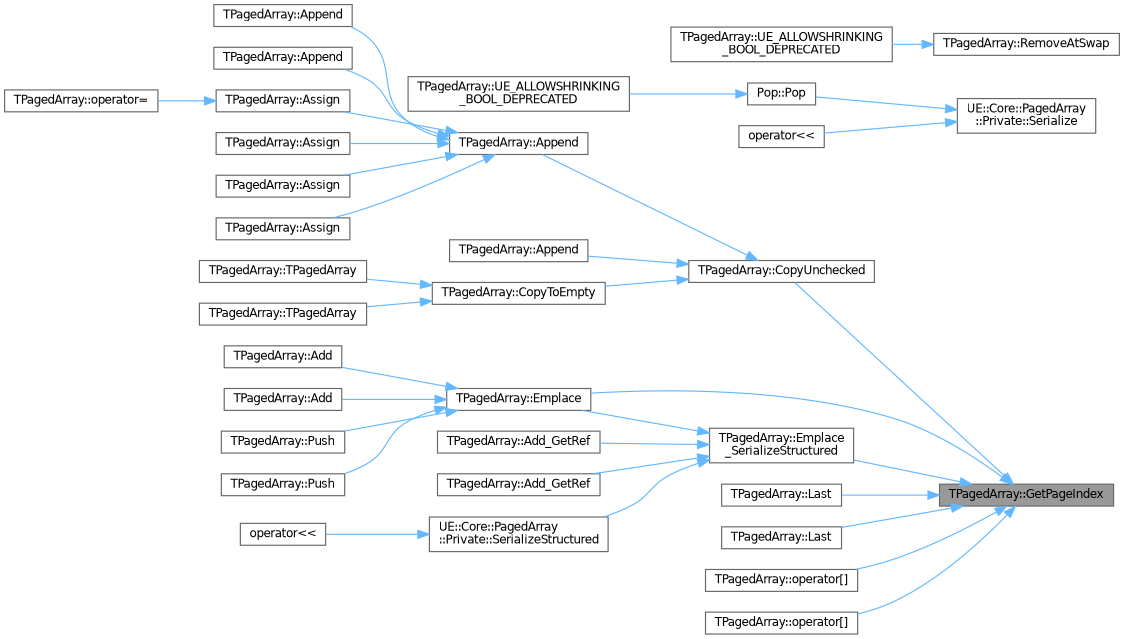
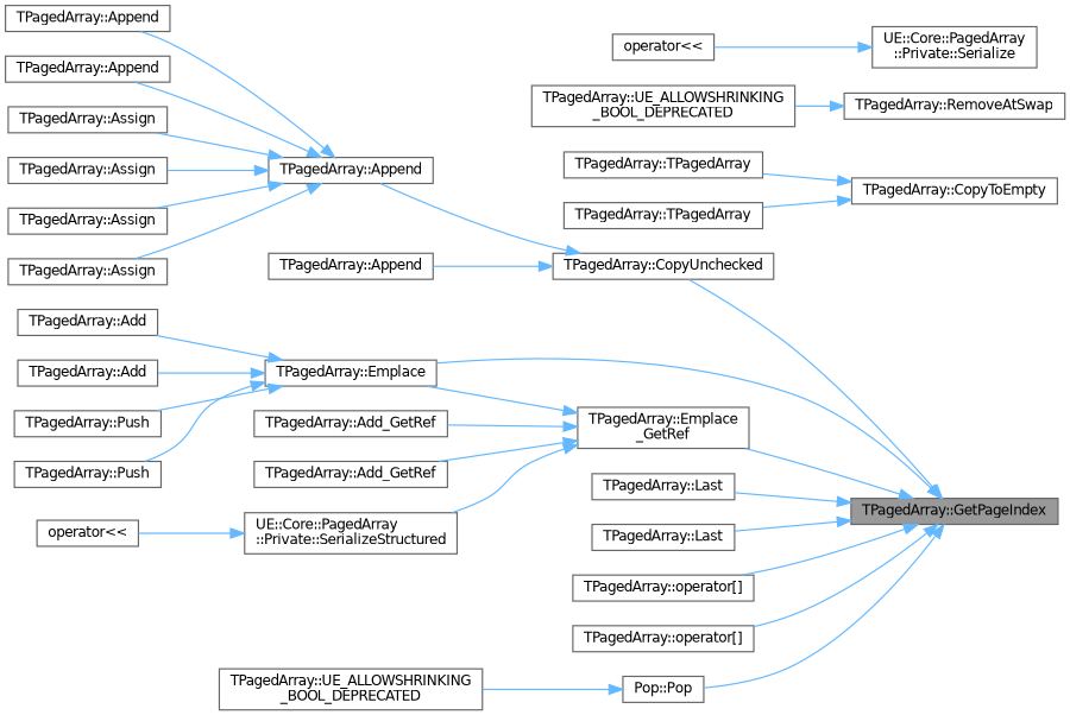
  digraph {
    rankdir=RL
    node [color=grey40 fillcolor=white fontname=Helvetica fontsize=10 shape=box style=filled]
    edge [color=steelblue1 dir=back fontname=Helvetica fontsize=10 labelfontname=Helvetica labelfontsize=10 style=solid]
    n1 [color=gray40 fillcolor=grey60 fontcolor=black height=0.2 label="TPagedArray::GetPageIndex" width=0.4]
    n2 [height=0.2 label="TPagedArray::CopyUnchecked" width=0.4]
    n3 [height=0.2 label="TPagedArray::Emplace" width=0.4]
-   n4 [height=0.2 label="TPagedArray::Emplace\l_SerializeStructured" width=0.4]
+   n4 [height=0.2 label="TPagedArray::Emplace\l_GetRef" width=0.4]
    n5 [height=0.2 label="TPagedArray::Last" width=0.4]
    n6 [height=0.2 label="TPagedArray::Last" width=0.4]
    n7 [height=0.2 label="TPagedArray::operator[]" width=0.4]
    n8 [height=0.2 label="TPagedArray::operator[]" width=0.4]
    n9 [height=0.2 label="Pop::Pop" width=0.4]
    n10 [height=0.2 label="TPagedArray::Append" width=0.4]
    n11 [height=0.2 label="TPagedArray::Append" width=0.4]
    n12 [height=0.2 label="TPagedArray::CopyToEmpty" width=0.4]
    n13 [height=0.2 label="TPagedArray::Add" width=0.4]
    n14 [height=0.2 label="TPagedArray::Add" width=0.4]
    n15 [height=0.2 label="TPagedArray::Push" width=0.4]
    n16 [height=0.2 label="TPagedArray::Push" width=0.4]
    n17 [height=0.2 label="TPagedArray::Add_GetRef" width=0.4]
    n18 [height=0.2 label="TPagedArray::Add_GetRef" width=0.4]
    n19 [height=0.2 label="UE::Core::PagedArray\l::Private::SerializeStructured" width=0.4]
    n20 [height=0.2 label="TPagedArray::UE_ALLOWSHRINKING\l_BOOL_DEPRECATED" width=0.4]
    n21 [height=0.2 label="TPagedArray::RemoveAtSwap" width=0.4]
    n22 [height=0.2 label="TPagedArray::UE_ALLOWSHRINKING\l_BOOL_DEPRECATED" width=0.4]
    n23 [height=0.2 label="TPagedArray::Append" width=0.4]
    n24 [height=0.2 label="TPagedArray::Append" width=0.4]
    n25 [height=0.2 label="TPagedArray::Assign" width=0.4]
    n26 [height=0.2 label="TPagedArray::Assign" width=0.4]
    n27 [height=0.2 label="TPagedArray::Assign" width=0.4]
    n28 [height=0.2 label="TPagedArray::Assign" width=0.4]
    n29 [height=0.2 label="TPagedArray::TPagedArray" width=0.4]
    n30 [height=0.2 label="TPagedArray::TPagedArray" width=0.4]
-   n31 [height=0.2 label="TPagedArray::operator=" width=0.4]
    n32 [height=0.2 label="UE::Core::PagedArray\l::Private::Serialize" width=0.4]
    n33 [height=0.2 label="operator\<\<" width=0.4]
    n34 [height=0.2 label="operator\<\<" width=0.4]
    n1 -> n2
    n1 -> n3
    n1 -> n4
    n1 -> n5
    n1 -> n6
    n1 -> n7
    n1 -> n8
-   n32 -> n9
+   n1 -> n9
    n2 -> n10
    n2 -> n11
-   n2 -> n12
    n3 -> n13
    n3 -> n14
    n3 -> n15
    n3 -> n16
    n4 -> n3
    n4 -> n17
    n4 -> n18
    n4 -> n19
    n9 -> n20
    n10 -> n23
    n10 -> n24
    n10 -> n25
    n10 -> n26
    n10 -> n27
    n10 -> n28
    n12 -> n29
    n12 -> n30
    n19 -> n34
    n21 -> n22
-   n25 -> n31
    n32 -> n33
  }
